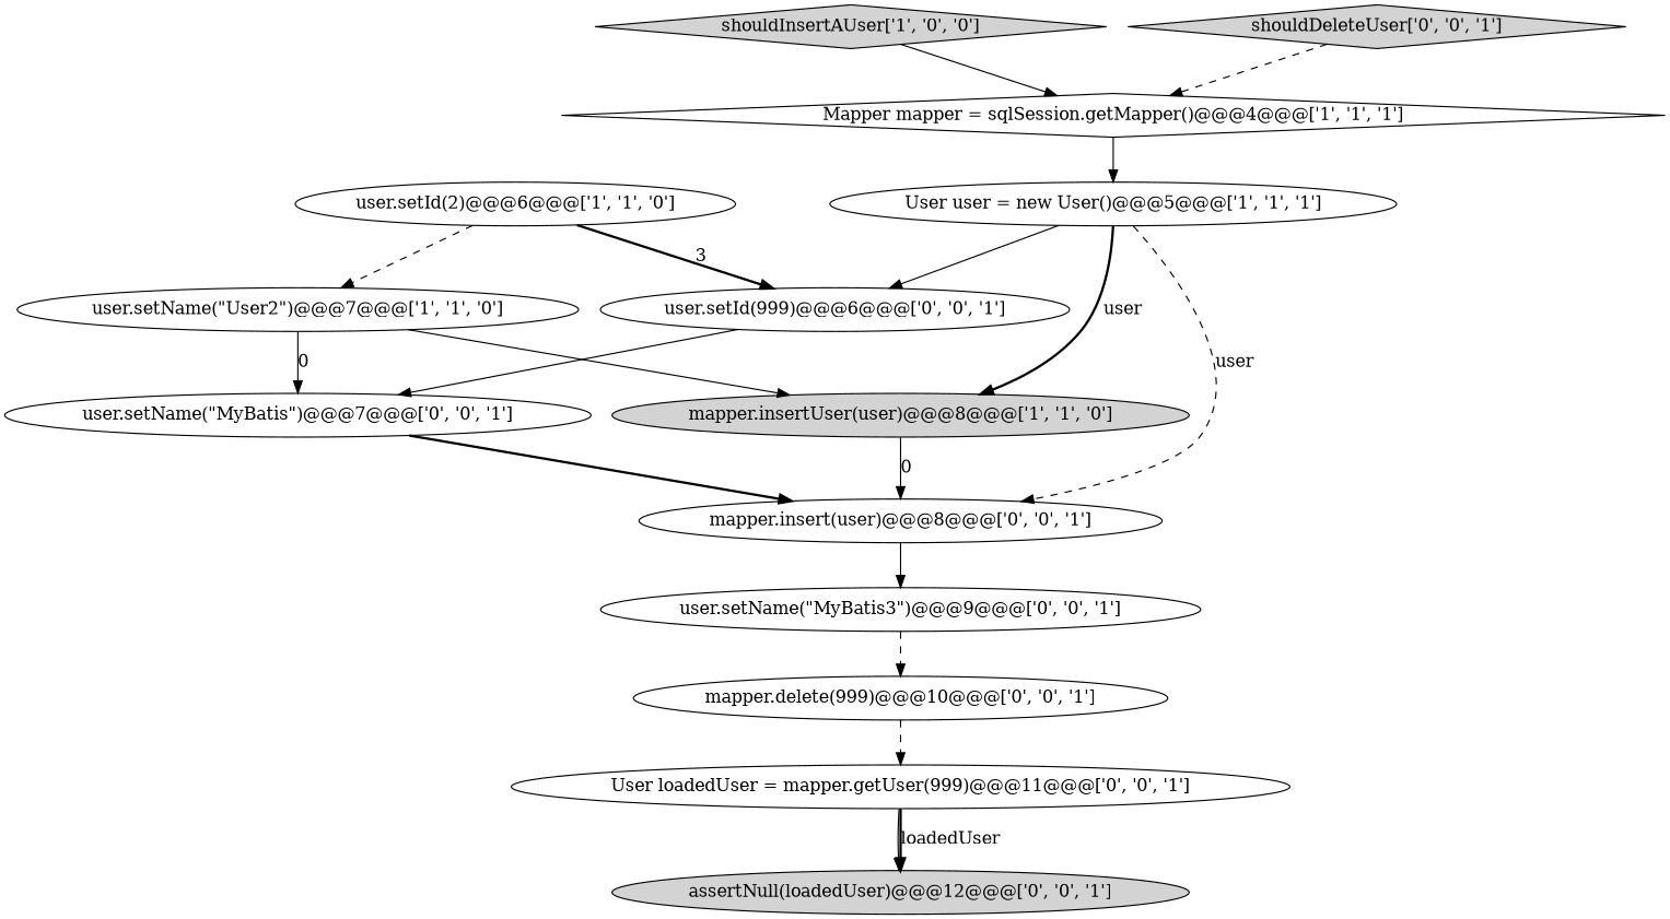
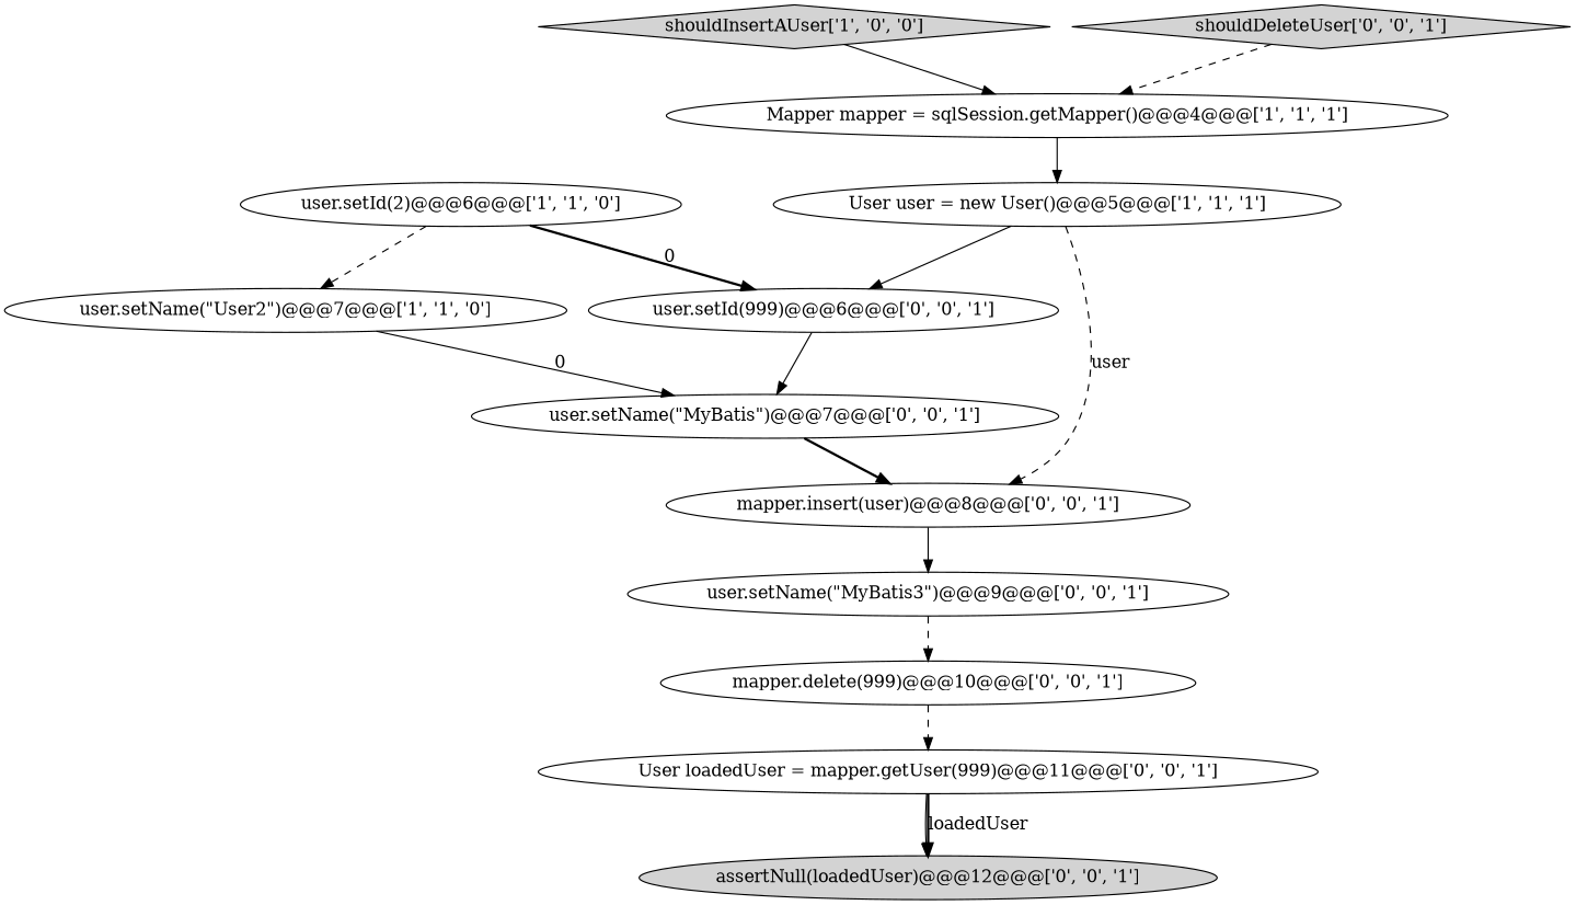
  digraph {
    node [fillcolor=white shape=ellipse style=filled]
    edge [style=solid]
    n1 [label="user.setName(\"User2\")@@@7@@@['1', '1', '0']"]
    n2 [label="user.setName(\"MyBatis\")@@@7@@@['0', '0', '1']"]
-   n3 [fillcolor=lightgray label="mapper.insertUser(user)@@@8@@@['1', '1', '0']"]
    n4 [label="mapper.insert(user)@@@8@@@['0', '0', '1']"]
    n5 [label="User user = new User()@@@5@@@['1', '1', '1']"]
    n6 [label="user.setId(999)@@@6@@@['0', '0', '1']"]
    n7 [label="user.setId(2)@@@6@@@['1', '1', '0']"]
    n8 [label="user.setName(\"MyBatis3\")@@@9@@@['0', '0', '1']"]
    n9 [label="User loadedUser = mapper.getUser(999)@@@11@@@['0', '0', '1']"]
    n10 [fillcolor=lightgray label="assertNull(loadedUser)@@@12@@@['0', '0', '1']"]
    n11 [label="mapper.delete(999)@@@10@@@['0', '0', '1']"]
-   n12 [label="Mapper mapper = sqlSession.getMapper()@@@4@@@['1', '1', '1']" shape=diamond]
+   n12 [label="Mapper mapper = sqlSession.getMapper()@@@4@@@['1', '1', '1']"]
    n13 [fillcolor=lightgray label="shouldInsertAUser['1', '0', '0']" shape=diamond]
    n14 [fillcolor=lightgray label="shouldDeleteUser['0', '0', '1']" shape=diamond]
    n1 -> n2 [label=0]
-   n1 -> n3
    n2 -> n4 [style=bold]
-   n3 -> n4 [label=0]
    n4 -> n8
-   n5 -> n3 [label=user style=bold]
    n5 -> n4 [label=user style=dashed]
    n5 -> n6
    n6 -> n2
    n7 -> n1 [style=dashed]
-   n7 -> n6 [label=3 style=bold]
+   n7 -> n6 [label=0 style=bold]
    n8 -> n11 [style=dashed]
    n9 -> n10
    n9 -> n10 [label=loadedUser style=bold]
    n11 -> n9 [style=dashed]
    n12 -> n5
    n13 -> n12
    n14 -> n12 [style=dashed]
  }
